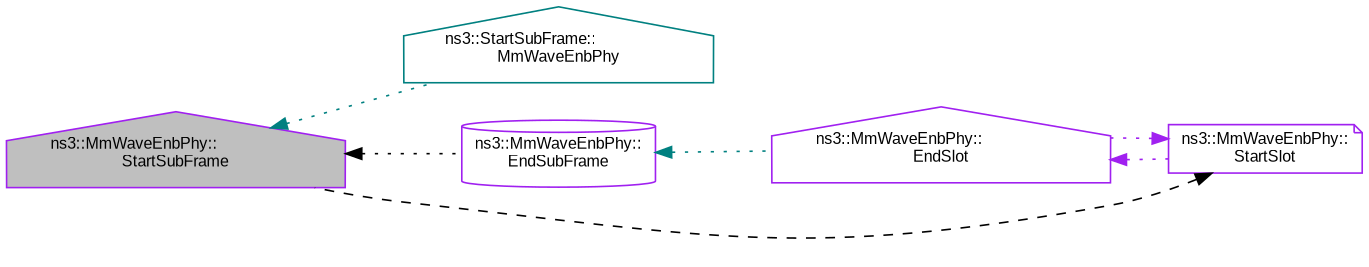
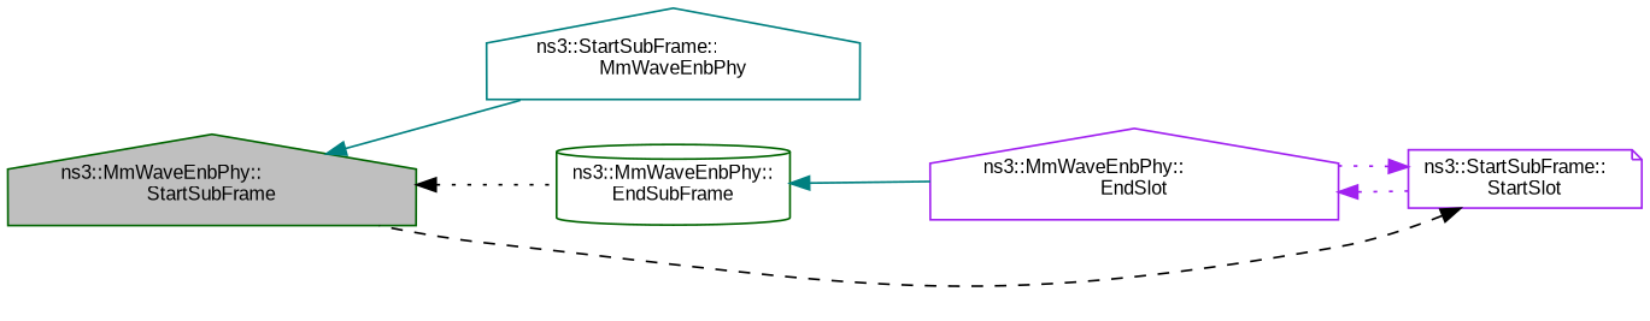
  digraph {
    fontname="Liberation Sans"
    rankdir=LR
    node [color=darkgreen fillcolor=white fontname="Liberation Sans" fontsize=10 shape=house style=filled]
    edge [color=teal dir=back fontname="Liberation Sans" fontsize=10 labelfontname=Helvetica labelfontsize=10 style=dotted]
-   n1 [color=purple fillcolor=grey75 fontcolor=black height=0.2 label="ns3::MmWaveEnbPhy::\lStartSubFrame" width=0.4]
+   n1 [fillcolor=grey75 fontcolor=black height=0.2 label="ns3::MmWaveEnbPhy::\lStartSubFrame" width=0.4]
    n2 [color=teal height=0.2 label="ns3::StartSubFrame::\lMmWaveEnbPhy" width=0.4]
-   n3 [color=purple height=0.2 label="ns3::MmWaveEnbPhy::\lEndSubFrame" shape=cylinder width=0.4]
+   n3 [height=0.2 label="ns3::MmWaveEnbPhy::\lEndSubFrame" shape=cylinder width=0.4]
    n4 [color=purple height=0.2 label="ns3::MmWaveEnbPhy::\lEndSlot" width=0.4]
-   n5 [color=purple height=0.2 label="ns3::MmWaveEnbPhy::\lStartSlot" shape=note width=0.4]
-   n1 -> n2
+   n5 [color=purple height=0.2 label="ns3::StartSubFrame::\lStartSlot" shape=note width=0.4]
+   n1 -> n2 [style=solid]
    n1 -> n3 [color=black]
-   n3 -> n4
+   n3 -> n4 [style=solid]
    n4 -> n5 [color=purple]
    n5 -> n1 [color=black style=dashed]
    n5 -> n4 [color=purple]
  }
